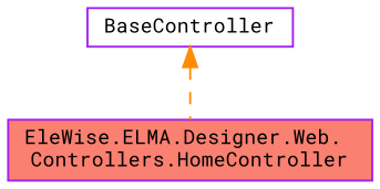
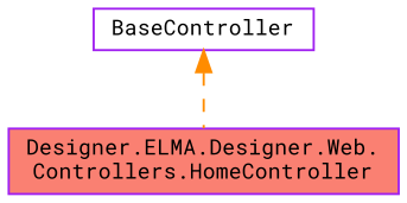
  digraph {
    fontname="Roboto Mono"
    node [color=purple fontname="Roboto Mono" fontsize=10 shape=box style=filled]
-   n1 [fillcolor=salmon fontcolor=black height=0.2 label="EleWise.ELMA.Designer.Web.\lControllers.HomeController" width=0.4]
+   n1 [fillcolor=salmon fontcolor=black height=0.2 label="Designer.ELMA.Designer.Web.\lControllers.HomeController" width=0.4]
    n2 [fillcolor=white height=0.2 label=BaseController width=0.4]
    n2 -> n1 [color=darkorange dir=back fontname="Roboto Mono" fontsize=10 labelfontname=Helvetica labelfontsize=10 style=dashed]
  }
